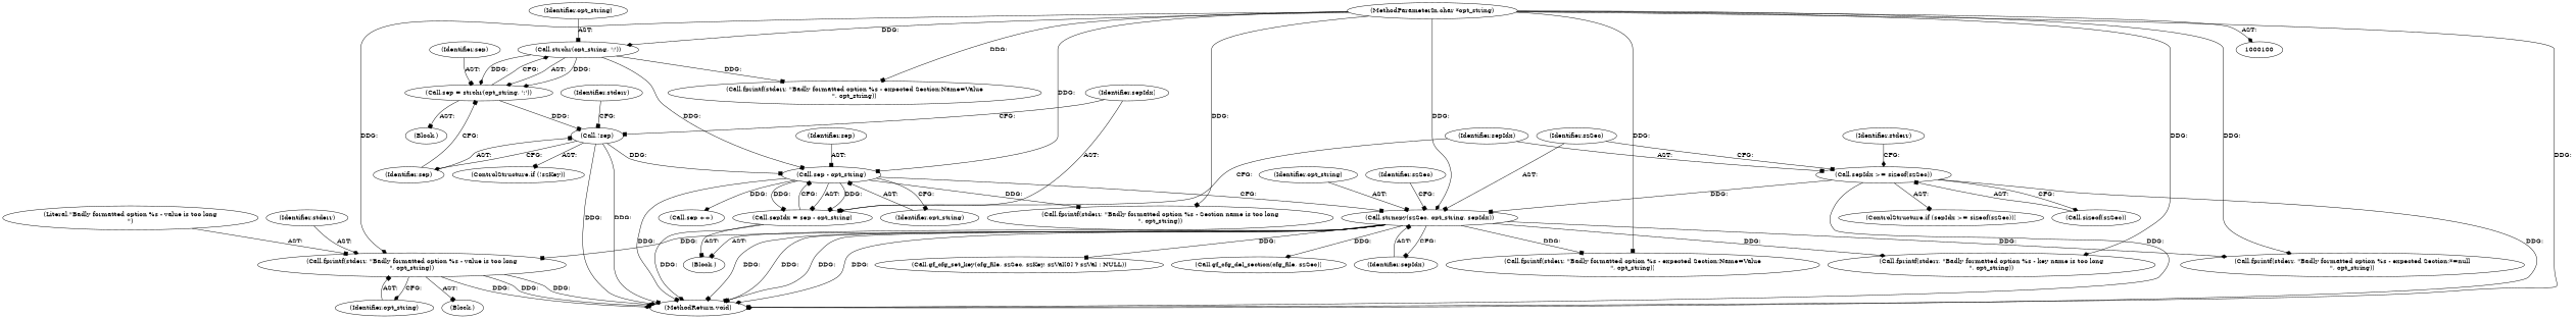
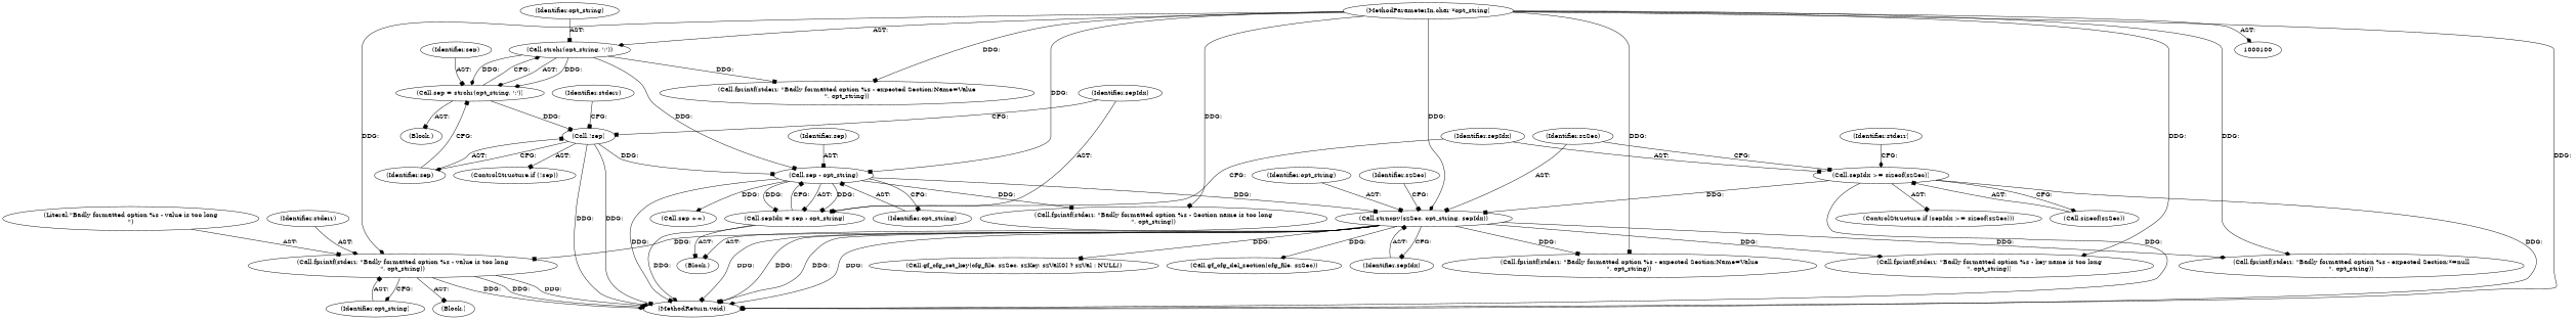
  digraph {
    edge [arrowhead=box]
    n1 [label="(Call,fprintf(stderr, \"Badly formatted option %s - value is too long\n\", opt_string))"]
    n2 [label="(Identifier,opt_string)"]
    n3 [label="(Block,)"]
    n4 [label="(MethodReturn,void)"]
    n5 [label="(Call,strncpy(szSec, opt_string, sepIdx))"]
    n6 [label="(Call,gf_cfg_del_section(cfg_file, szSec))"]
    n7 [label="(Identifier,sepIdx)"]
    n8 [label="(Call,fprintf(stderr, \"Badly formatted option %s - key name is too long\n\", opt_string))"]
    n9 [label="(Call,gf_cfg_set_key(cfg_file, szSec, szKey, szVal[0] ? szVal : NULL))"]
    n10 [label="(Block,)"]
    n11 [label="(Call,fprintf(stderr, \"Badly formatted option %s - expected Section:Name=Value\n\", opt_string))"]
    n12 [label="(Call,fprintf(stderr, \"Badly formatted option %s - expected Section:*=null\n\", opt_string))"]
    n13 [label="(Call,sep - opt_string)"]
    n14 [label="(Call,sepIdx = sep - opt_string)"]
    n15 [label="(Identifier,opt_string)"]
    n16 [label="(Call,fprintf(stderr, \"Badly formatted option %s - Section name is too long\n\", opt_string))"]
    n17 [label="(Call,sep ++)"]
    n18 [label="(Call,!sep)"]
    n19 [label="(Identifier,sep)"]
-   n20 [label="(ControlStructure,if (!szKey))"]
+   n20 [label="(ControlStructure,if (!sep))"]
    n21 [label="(Call,sep = strchr(opt_string, ':'))"]
    n22 [label="(Call,strchr(opt_string, ':'))"]
    n23 [label="(Block,)"]
    n24 [label="(Call,fprintf(stderr, \"Badly formatted option %s - expected Section:Name=Value\n\", opt_string))"]
    n25 [label="(MethodParameterIn,char *opt_string)"]
    1000100
    n27 [label="(Call,sepIdx >= sizeof(szSec))"]
    n28 [label="(ControlStructure,if (sepIdx >= sizeof(szSec)))"]
    n29 [label="(Call,sizeof(szSec))"]
    n30 [label="(Identifier,szSec)"]
    n31 [label="(Identifier,stderr)"]
    n32 [label="(Literal,\"Badly formatted option %s - value is too long\n\")"]
    n33 [label="(Identifier,sepIdx)"]
    n34 [label="(Identifier,opt_string)"]
    n35 [label="(Identifier,sep)"]
    n36 [label="(Identifier,szSec)"]
    n37 [label="(Identifier,opt_string)"]
    n38 [label="(Identifier,sep)"]
    n39 [label="(Identifier,stderr)"]
    n40 [label="(Identifier,sepIdx)"]
    n41 [label="(Identifier,stderr)"]
    n1 -> n2 [arrowhead=diamond label="CFG: "]
    n1 -> n3 [label="AST: "]
    n1 -> n4 [arrowhead=diamond label="DDG: "]
    n1 -> n4 [arrowhead=diamond label="DDG: "]
    n1 -> n4 [label="DDG: "]
    n2 -> n1 [label="AST: "]
    n5 -> n1 [label="DDG: "]
    n5 -> n4 [label="DDG: "]
    n5 -> n4 [label="DDG: "]
    n5 -> n4 [arrowhead=diamond label="DDG: "]
    n5 -> n4 [label="DDG: "]
    n5 -> n6 [arrowhead=diamond label="DDG: "]
    n5 -> n7 [label="CFG: "]
    n5 -> n8 [arrowhead=diamond label="DDG: "]
    n5 -> n9 [label="DDG: "]
    n5 -> n10 [label="AST: "]
    n5 -> n11 [label="DDG: "]
    n5 -> n12 [arrowhead=diamond label="DDG: "]
    n7 -> n5 [label="AST: "]
    n13 -> n4 [label="DDG: "]
-   n13 -> n5 [label="CFG: "]
+   n13 -> n5 [label="DDG: "]
    n13 -> n14 [label="AST: "]
    n13 -> n14 [label="DDG: "]
    n13 -> n14 [label="DDG: "]
    n13 -> n15 [label="CFG: "]
    n13 -> n16 [label="DDG: "]
    n13 -> n17 [arrowhead=diamond label="DDG: "]
    n14 -> n4 [arrowhead=diamond label="DDG: "]
    n14 -> n10 [label="AST: "]
    n14 -> n13 [label="CFG: "]
    n15 -> n13 [label="AST: "]
    n18 -> n4 [arrowhead=diamond label="DDG: "]
    n18 -> n4 [label="DDG: "]
    n18 -> n13 [label="DDG: "]
    n18 -> n19 [arrowhead=diamond label="CFG: "]
    n18 -> n20 [label="AST: "]
    n19 -> n18 [label="AST: "]
    n19 -> n21 [label="CFG: "]
    n21 -> n18 [label="DDG: "]
    n21 -> n22 [arrowhead=diamond label="CFG: "]
    n21 -> n23 [label="AST: "]
    n22 -> n13 [label="DDG: "]
    n22 -> n21 [arrowhead=diamond label="AST: "]
    n22 -> n21 [arrowhead=diamond label="DDG: "]
    n22 -> n21 [arrowhead=diamond label="DDG: "]
    n22 -> n24 [label="DDG: "]
    n25 -> n1 [arrowhead=diamond label="DDG: "]
    n25 -> n4 [label="DDG: "]
    n25 -> n5 [arrowhead=diamond label="DDG: "]
    n25 -> n8 [arrowhead=diamond label="DDG: "]
    n25 -> n11 [label="DDG: "]
    n25 -> n12 [arrowhead=diamond label="DDG: "]
    n25 -> n13 [label="DDG: "]
    n25 -> n16 [label="DDG: "]
-   n25 -> n22 [arrowhead=diamond label="DDG: "]
+   n25 -> n22 [arrowhead=diamond label="AST: "]
    n25 -> n24 [label="DDG: "]
    n25 -> 1000100 [arrowhead=diamond label="AST: "]
    n27 -> n4 [arrowhead=diamond label="DDG: "]
    n27 -> n4 [label="DDG: "]
    n27 -> n5 [label="DDG: "]
    n27 -> n28 [label="AST: "]
    n27 -> n29 [arrowhead=diamond label="CFG: "]
    n29 -> n27 [label="AST: "]
    n30 -> n5 [label="AST: "]
    n30 -> n27 [label="CFG: "]
    n31 -> n18 [label="CFG: "]
    n32 -> n1 [label="AST: "]
    n33 -> n14 [arrowhead=diamond label="AST: "]
    n33 -> n18 [label="CFG: "]
    n34 -> n5 [label="AST: "]
    n35 -> n13 [label="AST: "]
    n36 -> n5 [label="CFG: "]
    n37 -> n22 [label="AST: "]
    n38 -> n21 [label="AST: "]
    n39 -> n1 [arrowhead=diamond label="AST: "]
    n40 -> n14 [label="CFG: "]
    n40 -> n27 [label="AST: "]
    n41 -> n27 [arrowhead=diamond label="CFG: "]
  }
